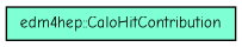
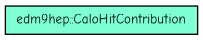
  digraph {
    rankdir=TB
    fontname="Comic Neue"
-   n1 [color=black fillcolor=aquamarine fontname="Comic Neue" fontsize=10 height=0.2 label="edm4hep::CaloHitContribution" shape=record style=filled width=0.4]
+   n1 [color=black fillcolor=aquamarine fontname="Comic Neue" fontsize=10 height=0.2 label="edm9hep::CaloHitContribution" shape=record style=filled width=0.4]
  }
